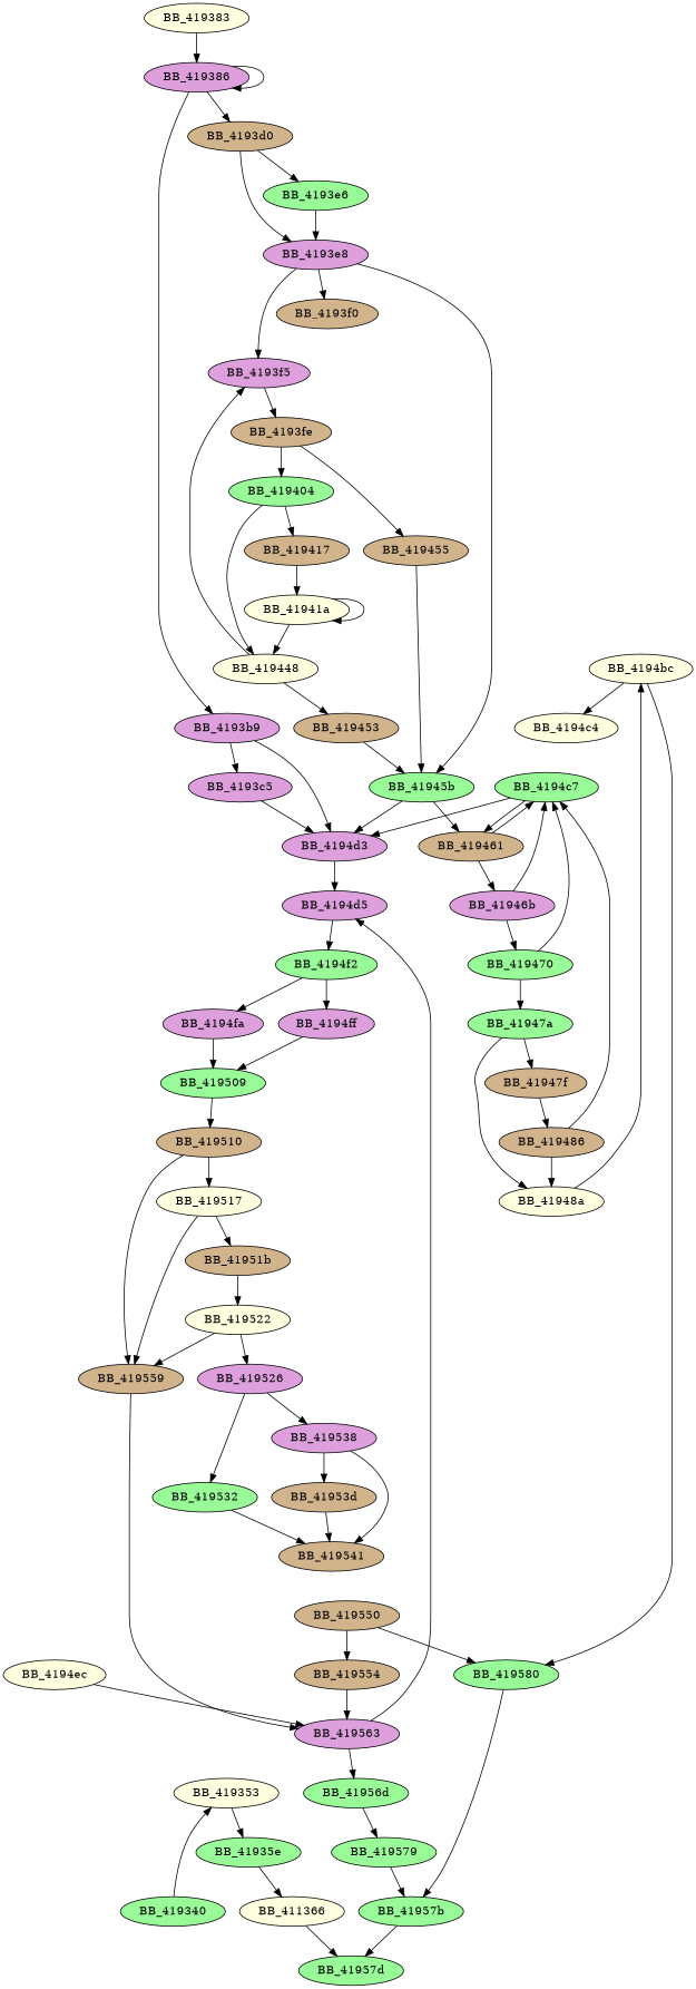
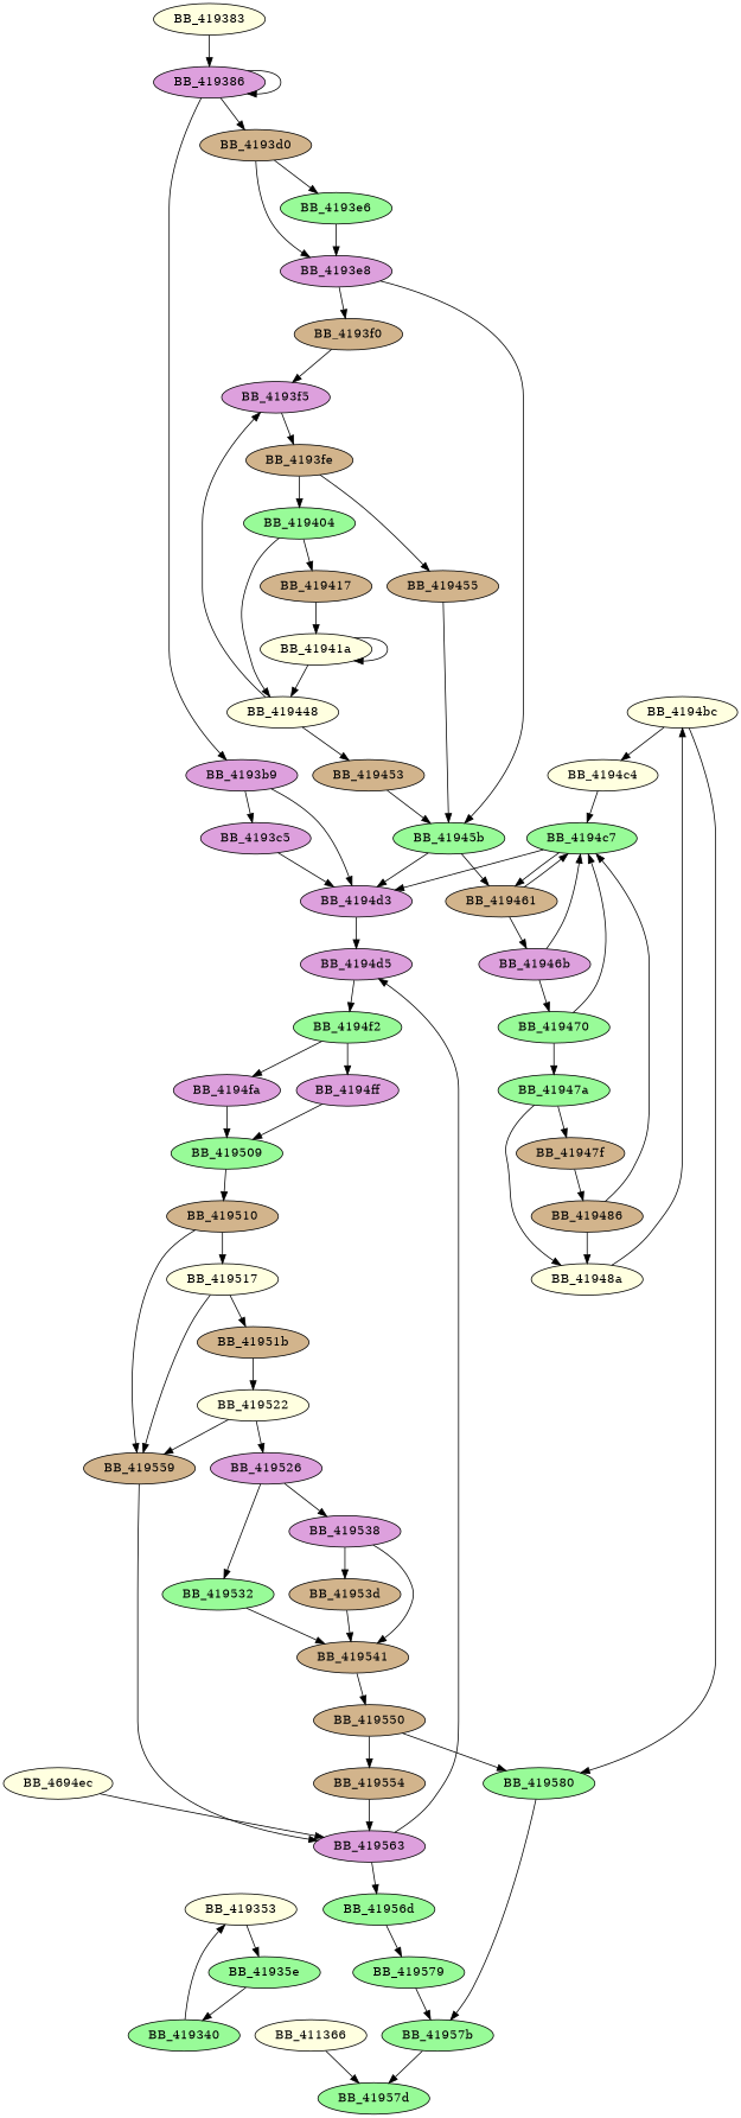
  digraph {
    node [fillcolor=palegreen style=filled]
    BB_419353 [fillcolor=lightyellow]
    BB_419340
    BB_41935e
    n4 [fillcolor=lightyellow label=BB_411366]
    BB_41957d
    BB_419383 [fillcolor=lightyellow]
    BB_419386 [fillcolor=plum]
    BB_4193b9 [fillcolor=plum]
    BB_4193c5 [fillcolor=plum]
    BB_4194d3 [fillcolor=plum]
    BB_4193d0 [fillcolor=tan]
    BB_4194d5 [fillcolor=plum]
    BB_4193e6
    BB_4193e8 [fillcolor=plum]
    BB_4194f2
    BB_4193f0 [fillcolor=tan]
    BB_41945b
    BB_4193f5 [fillcolor=plum]
    BB_419461 [fillcolor=tan]
    BB_4193fe [fillcolor=tan]
    BB_41946b [fillcolor=plum]
    BB_4194c7
    BB_419404
    BB_419455 [fillcolor=tan]
    BB_419417 [fillcolor=tan]
    BB_419448 [fillcolor=lightyellow]
    BB_41941a [fillcolor=lightyellow]
    BB_419453 [fillcolor=tan]
    BB_419470
    BB_41947a
    BB_41947f [fillcolor=tan]
    BB_41948a [fillcolor=lightyellow]
    BB_419486 [fillcolor=tan]
    BB_4194bc [fillcolor=lightyellow]
    BB_4194c4 [fillcolor=lightyellow]
    BB_419580
    BB_41957b
    BB_4194fa [fillcolor=plum]
    BB_4194ff [fillcolor=plum]
-   BB_4194ec [fillcolor=lightyellow]
+   BB_4194ec [fillcolor=lightyellow label=BB_4694ec]
    BB_419563 [fillcolor=plum]
    BB_419509
    BB_41956d
    BB_419579
    BB_419510 [fillcolor=tan]
    BB_419517 [fillcolor=lightyellow]
    BB_419559 [fillcolor=tan]
    BB_41951b [fillcolor=tan]
    BB_419522 [fillcolor=lightyellow]
    BB_419526 [fillcolor=plum]
    BB_419532
    BB_419538 [fillcolor=plum]
    BB_419541 [fillcolor=tan]
    BB_41953d [fillcolor=tan]
    BB_419550 [fillcolor=tan]
    BB_419554 [fillcolor=tan]
    BB_419353 -> BB_41935e
    BB_419340 -> BB_419353
-   BB_41935e -> n4
+   BB_41935e -> BB_419340
    n4 -> BB_41957d
    BB_419383 -> BB_419386
    BB_419386 -> BB_419386
    BB_419386 -> BB_4193b9
    BB_419386 -> BB_4193d0
    BB_4193b9 -> BB_4193c5
    BB_4193b9 -> BB_4194d3
    BB_4193c5 -> BB_4194d3
    BB_4194d3 -> BB_4194d5
    BB_4193d0 -> BB_4193e6
    BB_4193d0 -> BB_4193e8
    BB_4194d5 -> BB_4194f2
    BB_4193e6 -> BB_4193e8
    BB_4193e8 -> BB_4193f0
    BB_4193e8 -> BB_41945b
    BB_4194f2 -> BB_4194fa
    BB_4194f2 -> BB_4194ff
-   BB_4193e8 -> BB_4193f5
+   BB_4193f0 -> BB_4193f5
    BB_41945b -> BB_4194d3
    BB_41945b -> BB_419461
    BB_4193f5 -> BB_4193fe
    BB_419461 -> BB_41946b
    BB_419461 -> BB_4194c7
    BB_4193fe -> BB_419404
    BB_4193fe -> BB_419455
    BB_41946b -> BB_4194c7
    BB_41946b -> BB_419470
    BB_4194c7 -> BB_4194d3
    BB_4194c7 -> BB_419461
    BB_419404 -> BB_419417
    BB_419404 -> BB_419448
    BB_419455 -> BB_41945b
    BB_419417 -> BB_41941a
    BB_419448 -> BB_4193f5
    BB_419448 -> BB_419453
    BB_41941a -> BB_419448
    BB_41941a -> BB_41941a
    BB_419453 -> BB_41945b
    BB_419470 -> BB_4194c7
    BB_419470 -> BB_41947a
    BB_41947a -> BB_41947f
    BB_41947a -> BB_41948a
    BB_41947f -> BB_419486
    BB_41948a -> BB_4194bc
    BB_419486 -> BB_4194c7
    BB_419486 -> BB_41948a
    BB_4194bc -> BB_4194c4
    BB_4194bc -> BB_419580
+   BB_4194c4 -> BB_4194c7
    BB_419580 -> BB_41957b
    BB_41957b -> BB_41957d
    BB_4194fa -> BB_419509
    BB_4194ff -> BB_419509
    BB_4194ec -> BB_419563
    BB_419563 -> BB_4194d5
    BB_419563 -> BB_41956d
    BB_419509 -> BB_419510
    BB_41956d -> BB_419579
    BB_419579 -> BB_41957b
    BB_419510 -> BB_419517
    BB_419510 -> BB_419559
    BB_419517 -> BB_419559
    BB_419517 -> BB_41951b
    BB_419559 -> BB_419563
    BB_41951b -> BB_419522
    BB_419522 -> BB_419559
    BB_419522 -> BB_419526
    BB_419526 -> BB_419532
    BB_419526 -> BB_419538
    BB_419532 -> BB_419541
    BB_419538 -> BB_419541
    BB_419538 -> BB_41953d
+   BB_419541 -> BB_419550
    BB_41953d -> BB_419541
    BB_419550 -> BB_419580
    BB_419550 -> BB_419554
    BB_419554 -> BB_419563
  }
